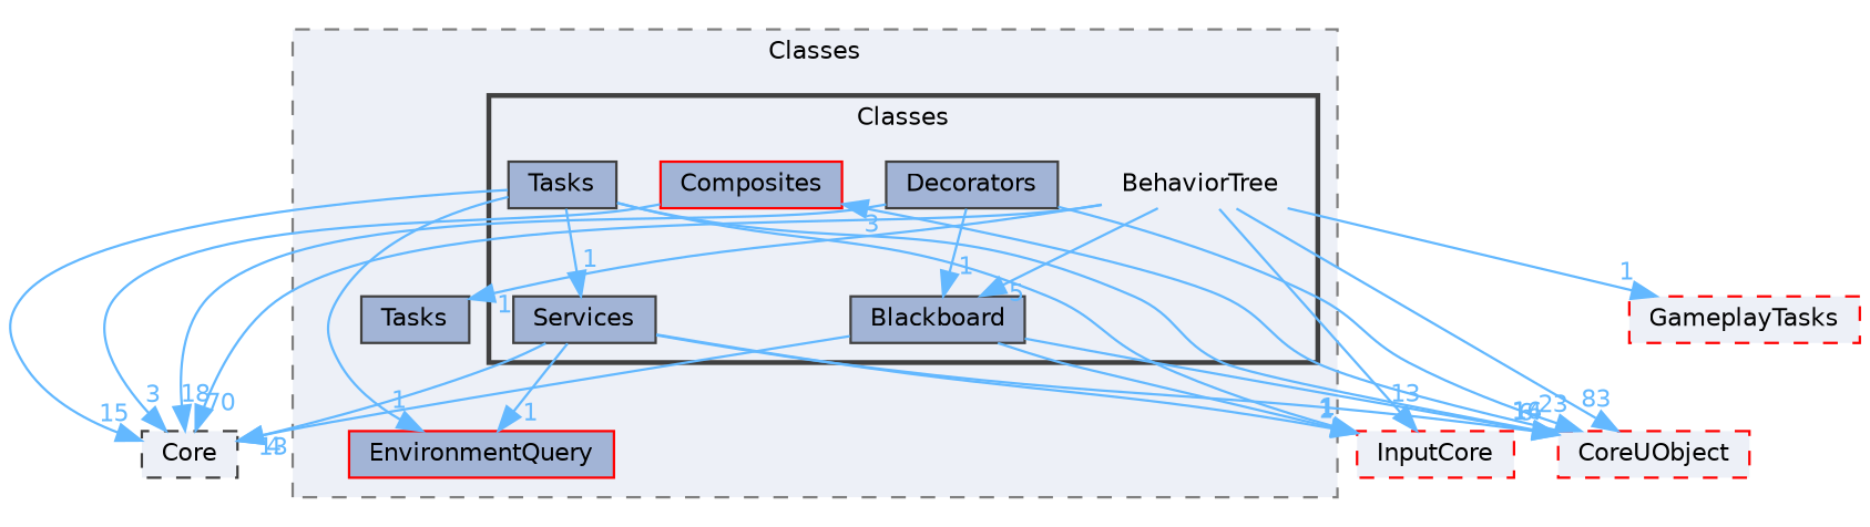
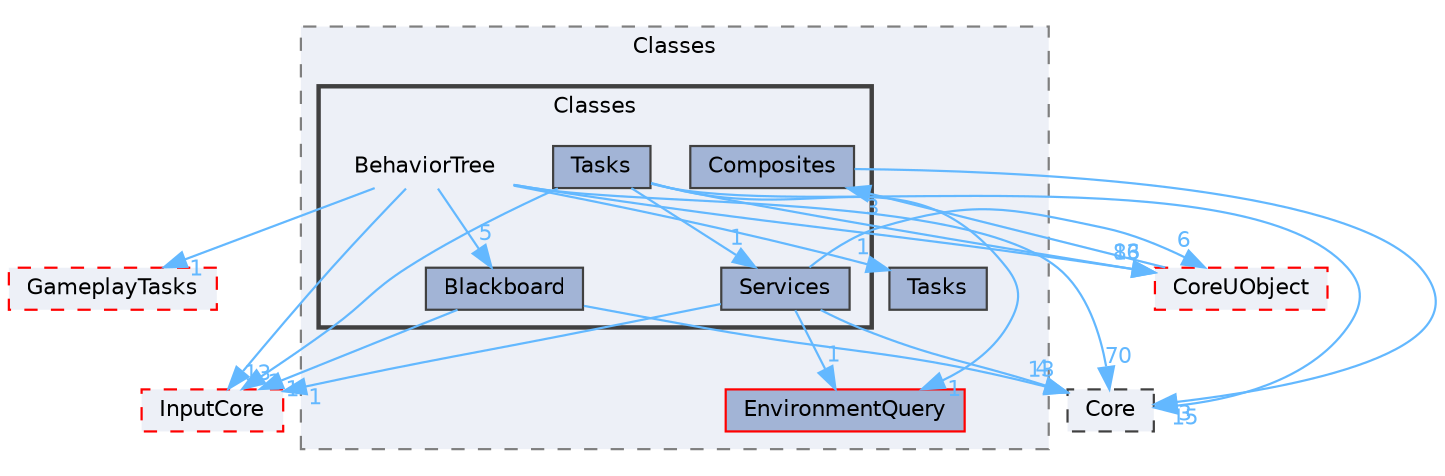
  digraph {
    compound=true
    node [fontname=Helvetica fontsize=10 shape=box color=grey25 fillcolor="#a2b4d6" style=filled]
    edge [color=steelblue1 fontcolor=steelblue1 fontname=Helvetica fontsize=10 headlabel=1 labeldistance=1.5 labelfontname=Helvetica labelfontsize=10]
    n1 [height=0.2 label=BehaviorTree shape=plaintext width=0.4 color="" fillcolor="" style=""]
    n2 [height=0.2 label=Blackboard width=0.4]
-   n3 [color=red height=0.2 label=Composites width=0.4]
-   n4 [height=0.2 label=Decorators width=0.4]
+   n3 [height=0.2 label=Composites width=0.4]
    n5 [height=0.2 label=Services width=0.4]
    n6 [height=0.2 label=Tasks width=0.4]
    n7 [height=0.2 label=Tasks width=0.4]
    n8 [color=red height=0.2 label=EnvironmentQuery width=0.4]
    n9 [color=red fillcolor="#edf0f7" height=0.2 label=GameplayTasks style="filled,dashed" width=0.4]
    n10 [fillcolor="#edf0f7" height=0.2 label=Core style="filled,dashed" width=0.4]
    n11 [color=red fillcolor="#edf0f7" height=0.2 label=InputCore style="filled,dashed" width=0.4]
    n12 [color=red fillcolor="#edf0f7" height=0.2 label=CoreUObject style="filled,dashed" width=0.4]
    subgraph cluster_1 {
      bgcolor="#edf0f7"
      fontname=Helvetica
      fontsize=10
      label=Classes
      pencolor=grey50
      style="filled,dashed"
      n7
      n8
      subgraph cluster_2 {
        bgcolor="#edf0f7"
        fontname=Helvetica
        fontsize=10
        label=Classes
        pencolor=grey25
        style="filled,bold"
        n1
        n2
        n3
-       n4
        n5
        n6
      }
    }
    n1 -> n2 [headlabel=5]
    n1 -> n7
    n1 -> n9
    n1 -> n10 [headlabel=70]
    n1 -> n11 [headlabel=13]
    n1 -> n12 [headlabel=83]
    n2 -> n10 [headlabel=13]
    n2 -> n11
-   n2 -> n12 [headlabel=14]
    n3 -> n10 [headlabel=3]
-   n4 -> n2
-   n4 -> n10 [headlabel=18]
-   n4 -> n12 [headlabel=23]
    n5 -> n8
    n5 -> n10 [headlabel=4]
    n5 -> n11
    n5 -> n12 [headlabel=6]
    n6 -> n5
    n6 -> n8
    n6 -> n10 [headlabel=15]
    n6 -> n11
    n6 -> n12 [headlabel=16]
    n12 -> n3 [headlabel=3]
  }
